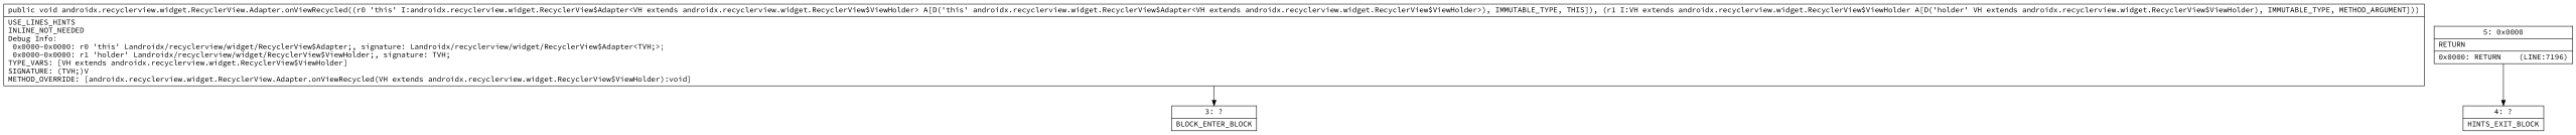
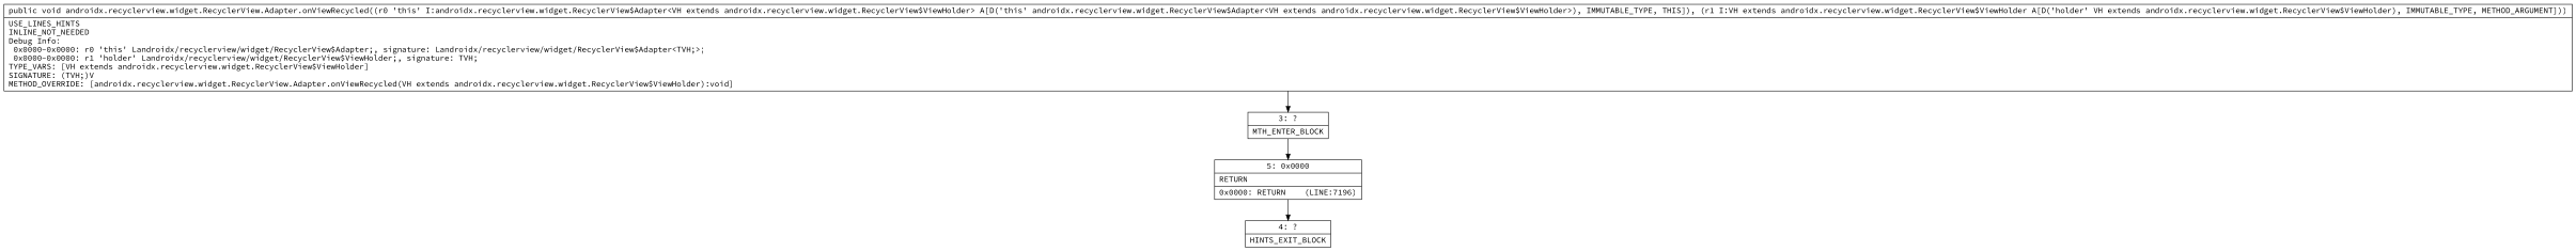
  digraph {
    fontname="Source Code Pro"
    node [fontname="Source Code Pro" shape=record]
    edge [fontname="Source Code Pro"]
-   n1 [label="{3\:\ ?|BLOCK_ENTER_BLOCK\l}"]
+   n1 [label="{3\:\ ?|MTH_ENTER_BLOCK\l}"]
    n2 [label="{5\:\ 0x0000|RETURN\l|0x0000: RETURN    (LINE:7196)\l}"]
    n3 [label="{4\:\ ?|HINTS_EXIT_BLOCK\l}"]
    n4 [label="{public void androidx.recyclerview.widget.RecyclerView.Adapter.onViewRecycled((r0 'this' I:androidx.recyclerview.widget.RecyclerView$Adapter\<VH extends androidx.recyclerview.widget.RecyclerView$ViewHolder\> A[D('this' androidx.recyclerview.widget.RecyclerView$Adapter\<VH extends androidx.recyclerview.widget.RecyclerView$ViewHolder\>), IMMUTABLE_TYPE, THIS]), (r1 I:VH extends androidx.recyclerview.widget.RecyclerView$ViewHolder A[D('holder' VH extends androidx.recyclerview.widget.RecyclerView$ViewHolder), IMMUTABLE_TYPE, METHOD_ARGUMENT]))  | USE_LINES_HINTS\lINLINE_NOT_NEEDED\lDebug Info:\l  0x0000\-0x0000: r0 'this' Landroidx\/recyclerview\/widget\/RecyclerView$Adapter;, signature: Landroidx\/recyclerview\/widget\/RecyclerView$Adapter\<TVH;\>;\l  0x0000\-0x0000: r1 'holder' Landroidx\/recyclerview\/widget\/RecyclerView$ViewHolder;, signature: TVH;\lTYPE_VARS: [VH extends androidx.recyclerview.widget.RecyclerView$ViewHolder]\lSIGNATURE: (TVH;)V\lMETHOD_OVERRIDE: [androidx.recyclerview.widget.RecyclerView.Adapter.onViewRecycled(VH extends androidx.recyclerview.widget.RecyclerView$ViewHolder):void]\l}"]
+   n1 -> n2
    n2 -> n3
    n4 -> n1
  }
